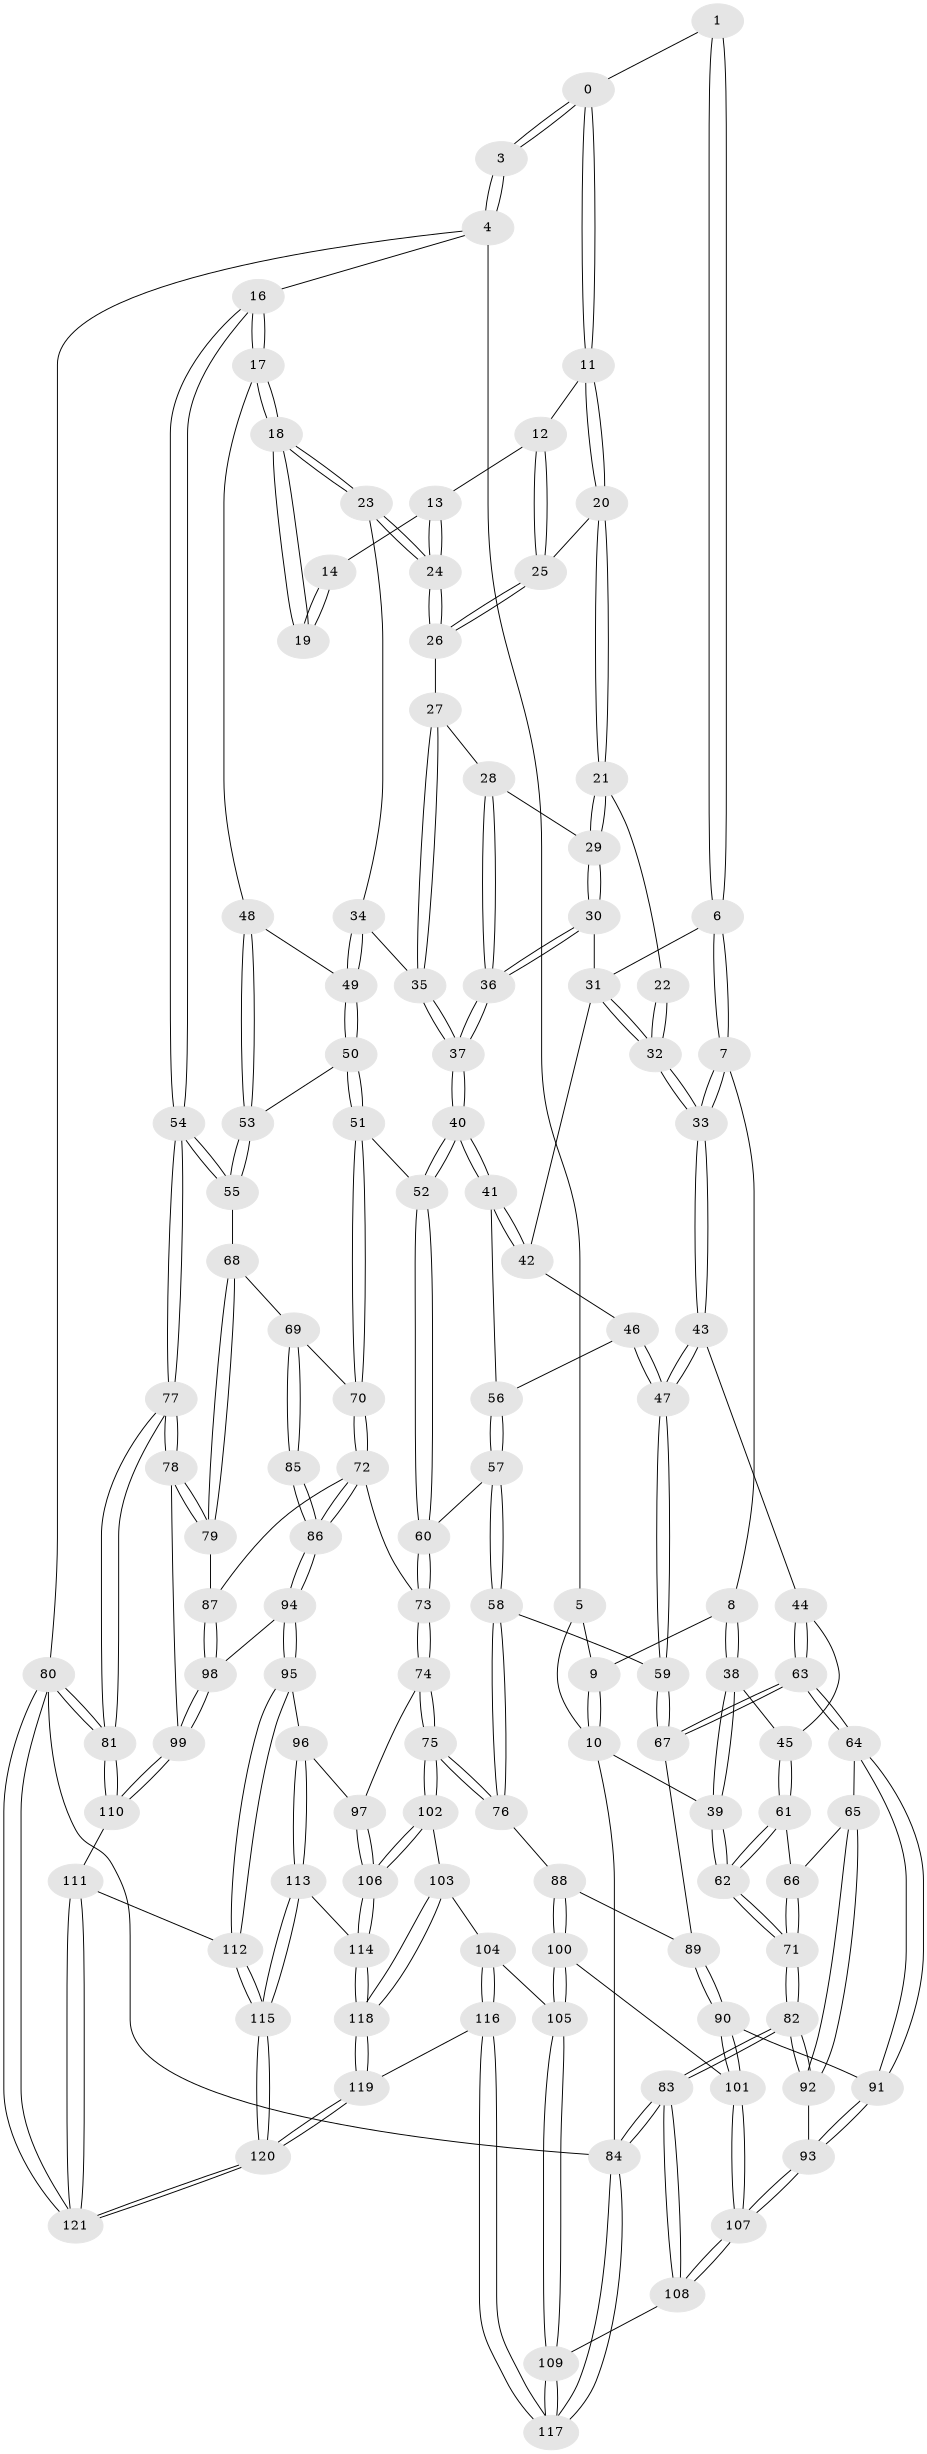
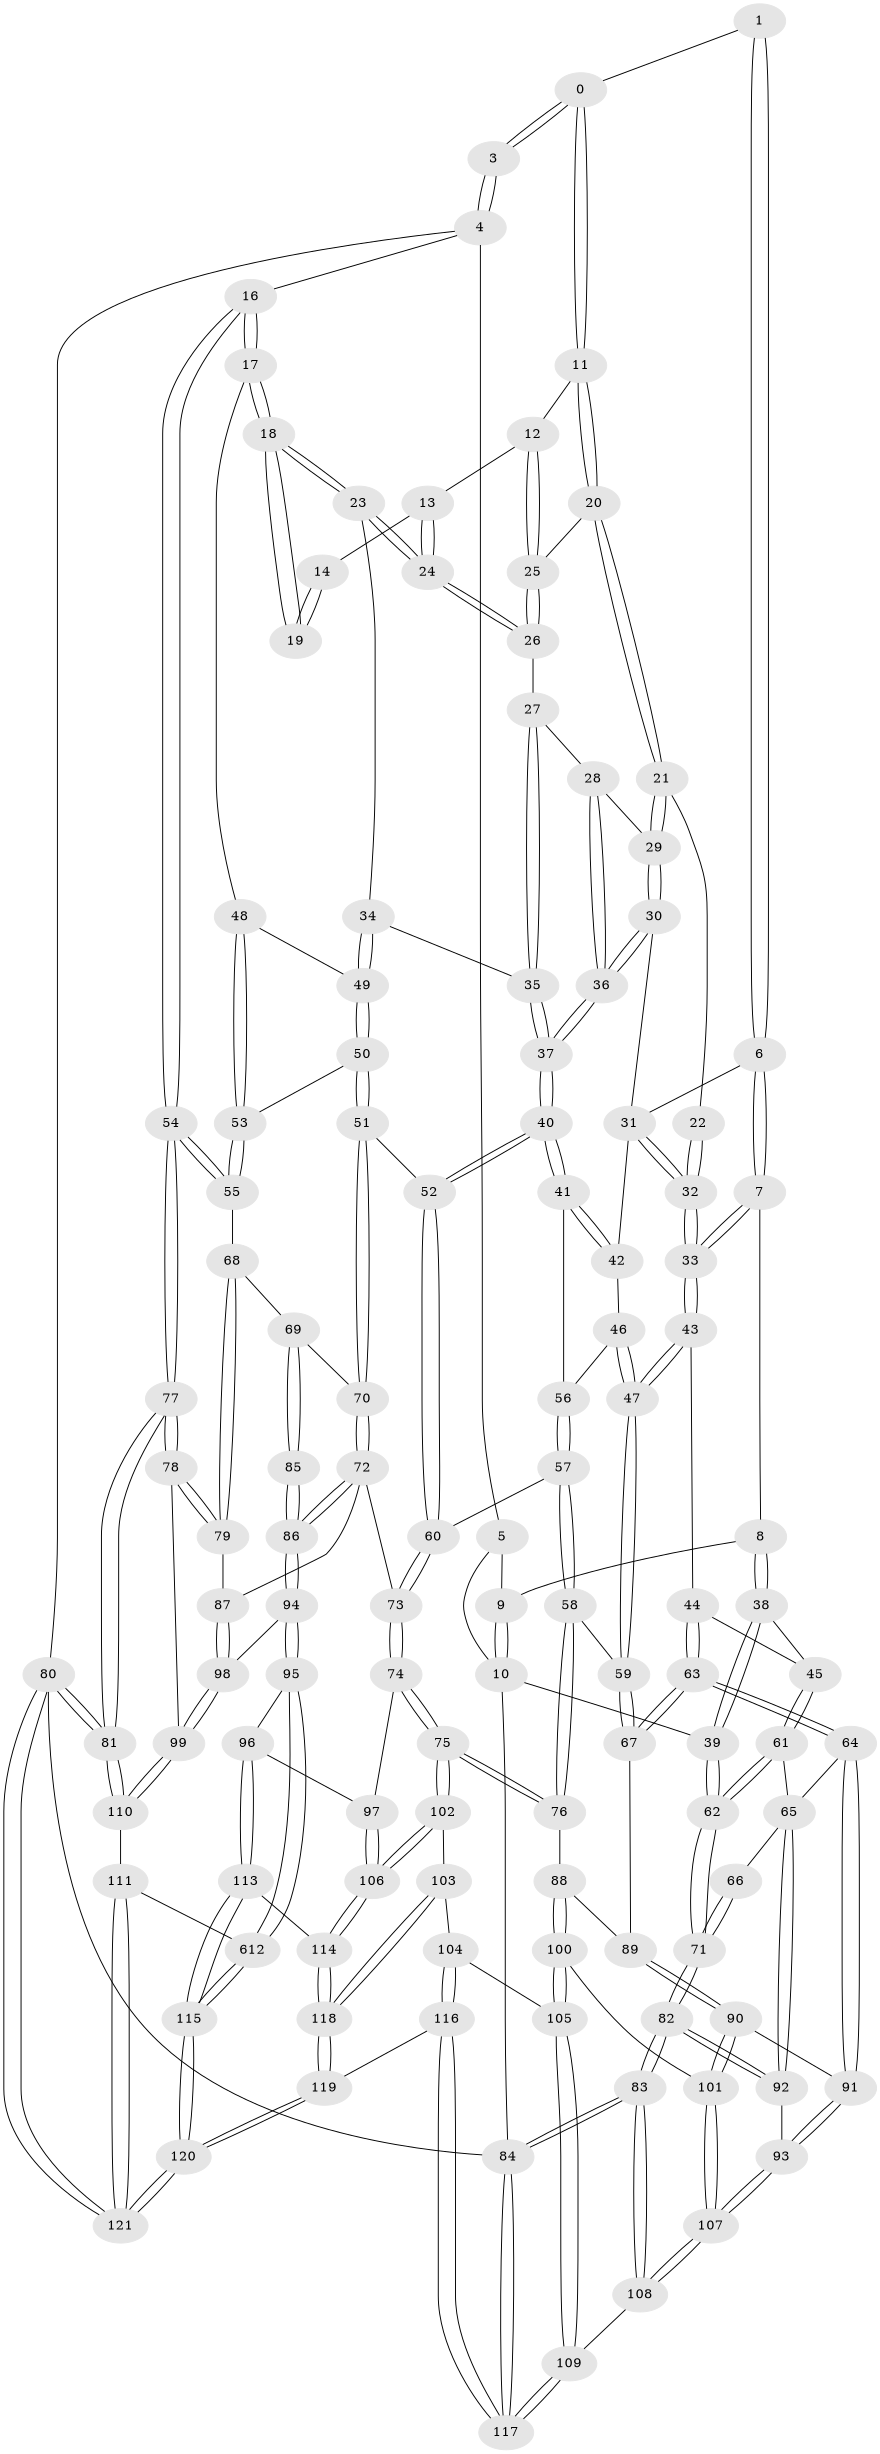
  graph {
    node [color=gray90 style=filled]
    n1 [label=0]
    1
    6
    3
    11
    7
    31
    4
    12
    20
    5
    16
    80
    9
    10
    17
    54
    84
    81
    121
    39
    8
    33
    22
    32
    38
    43
    45
    62
    117
    13
    25
    21
    14
    24
    26
    19
    18
    48
    55
    77
    23
    49
    53
    34
    29
    30
    35
    27
    28
    36
    37
    42
    46
    44
    47
    50
    40
    41
    52
    61
    71
    56
    60
    57
    63
    59
    67
    64
    66
    51
    70
    72
    73
    68
    78
    69
    79
    58
    76
    88
    89
    74
    82
    65
    91
    92
    93
    90
    85
    87
    86
    83
    94
    75
    97
    102
    106
    103
    100
    99
    110
    98
    111
    108
    109
    95
    101
    105
    107
    96
-   112
+   112 [label=612]
    113
    115
    114
    104
    118
    116
    119
    120
    n1 -- 3
    n1 -- 3
    n1 -- 11
    n1 -- 11
    1 -- n1
    1 -- 6
    1 -- 6
    6 -- 7
    6 -- 7
    6 -- 31
    3 -- 4
    3 -- 4
    11 -- 12
    11 -- 20
    11 -- 20
    7 -- 8
    7 -- 33
    7 -- 33
    31 -- 32
    31 -- 32
    31 -- 42
    4 -- 5
    4 -- 16
    4 -- 80
    12 -- 13
    12 -- 25
    12 -- 25
    20 -- 25
    20 -- 21
    20 -- 21
    5 -- 9
    5 -- 10
    16 -- 17
    16 -- 17
    16 -- 54
    16 -- 54
    80 -- 84
    80 -- 81
    80 -- 81
    80 -- 121
    80 -- 121
    9 -- 10
    9 -- 10
    10 -- 84
    10 -- 39
    17 -- 18
    17 -- 18
    17 -- 48
    54 -- 55
    54 -- 55
    54 -- 77
    54 -- 77
    84 -- 117
    84 -- 117
    81 -- 110
    81 -- 110
    39 -- 62
    39 -- 62
    8 -- 9
    8 -- 38
    8 -- 38
    33 -- 43
    33 -- 43
    22 -- 32
    22 -- 32
    32 -- 33
    32 -- 33
    38 -- 39
    38 -- 39
    38 -- 45
    43 -- 44
    43 -- 47
    43 -- 47
    45 -- 61
    45 -- 61
    62 -- 71
    62 -- 71
    13 -- 14
    13 -- 24
    13 -- 24
    25 -- 26
    25 -- 26
    21 -- 22
    21 -- 29
    21 -- 29
    14 -- 19
    14 -- 19
    24 -- 26
    24 -- 26
    26 -- 27
    18 -- 19
    18 -- 19
    18 -- 23
    18 -- 23
    48 -- 49
    48 -- 53
    48 -- 53
    55 -- 68
    77 -- 81
    77 -- 81
    77 -- 78
    77 -- 78
    23 -- 24
    23 -- 24
    23 -- 34
    49 -- 50
    49 -- 50
    53 -- 55
    53 -- 55
    34 -- 49
    34 -- 49
    34 -- 35
    29 -- 30
    29 -- 30
    30 -- 31
    30 -- 36
    30 -- 36
    35 -- 37
    35 -- 37
    27 -- 35
    27 -- 35
    27 -- 28
    28 -- 29
    28 -- 36
    28 -- 36
    36 -- 37
    36 -- 37
    37 -- 40
    37 -- 40
    42 -- 46
    46 -- 47
    46 -- 47
    46 -- 56
    44 -- 45
    44 -- 63
    44 -- 63
    47 -- 59
    47 -- 59
    50 -- 53
    50 -- 51
    50 -- 51
    40 -- 41
    40 -- 41
    40 -- 52
    40 -- 52
    41 -- 42
    41 -- 42
    41 -- 56
    52 -- 60
    52 -- 60
    61 -- 62
    61 -- 62
-   61 -- 66
+   61 -- 65
    71 -- 82
    71 -- 82
    56 -- 57
    56 -- 57
    60 -- 73
    60 -- 73
    57 -- 60
    57 -- 58
    57 -- 58
    63 -- 67
    63 -- 67
    63 -- 64
    63 -- 64
    59 -- 67
    59 -- 67
    67 -- 89
    64 -- 65
    64 -- 91
    64 -- 91
    66 -- 71
    66 -- 71
    51 -- 52
    51 -- 70
    51 -- 70
    70 -- 72
    70 -- 72
    72 -- 73
    72 -- 87
    72 -- 86
    72 -- 86
    73 -- 74
    73 -- 74
    68 -- 69
    68 -- 79
    68 -- 79
    78 -- 79
    78 -- 79
    78 -- 99
    69 -- 70
    69 -- 85
    69 -- 85
    79 -- 87
    58 -- 59
    58 -- 76
    58 -- 76
    76 -- 88
    88 -- 89
    88 -- 100
    88 -- 100
    89 -- 90
    89 -- 90
    74 -- 75
    74 -- 75
    74 -- 97
    82 -- 92
    82 -- 92
    82 -- 83
    82 -- 83
    65 -- 66
    65 -- 92
    65 -- 92
    91 -- 93
    91 -- 93
    92 -- 93
    93 -- 107
    93 -- 107
    90 -- 91
    90 -- 101
    90 -- 101
    85 -- 86
    85 -- 86
    87 -- 98
    87 -- 98
    86 -- 94
    86 -- 94
    83 -- 84
    83 -- 84
    83 -- 108
    83 -- 108
    94 -- 98
    94 -- 95
    94 -- 95
    75 -- 76
    75 -- 76
    75 -- 102
    75 -- 102
    97 -- 106
    97 -- 106
    102 -- 106
    102 -- 106
    102 -- 103
    106 -- 114
    106 -- 114
    103 -- 104
    103 -- 118
    103 -- 118
    100 -- 101
    100 -- 105
    100 -- 105
    99 -- 110
    99 -- 110
    110 -- 111
    98 -- 99
    98 -- 99
    111 -- 121
    111 -- 121
    111 -- 112
    108 -- 109
    109 -- 117
    109 -- 117
    95 -- 96
    95 -- 112
    95 -- 112
    101 -- 107
    101 -- 107
    105 -- 109
    105 -- 109
    107 -- 108
    107 -- 108
    96 -- 97
    96 -- 113
    96 -- 113
    112 -- 115
    112 -- 115
    113 -- 115
    113 -- 115
    113 -- 114
    115 -- 120
    115 -- 120
    114 -- 118
    114 -- 118
    104 -- 105
    104 -- 116
    104 -- 116
    118 -- 119
    118 -- 119
    116 -- 117
    116 -- 117
    116 -- 119
    119 -- 120
    119 -- 120
    120 -- 121
    120 -- 121
  }
